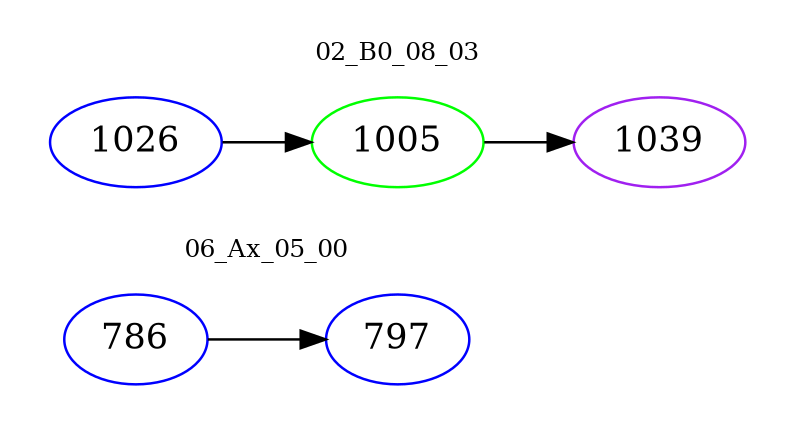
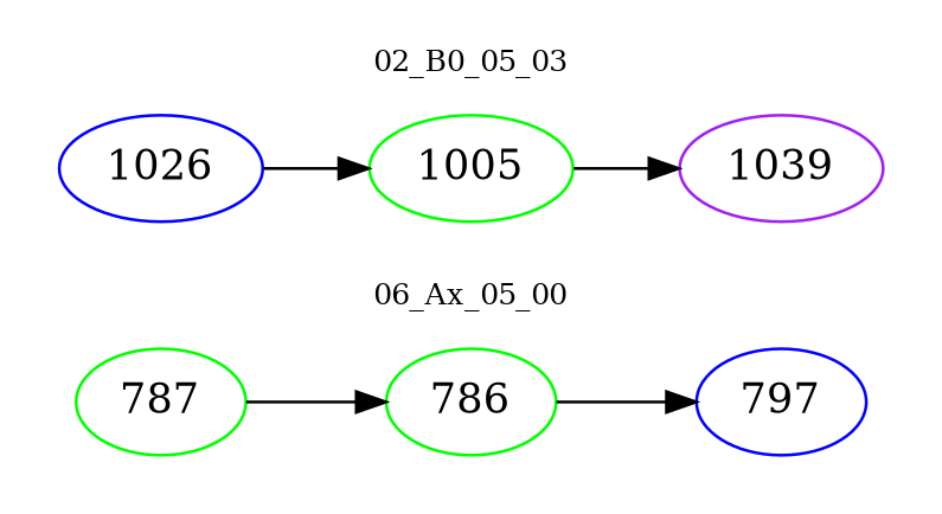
  digraph {
    rankdir=LR
    node [color=blue]
    edge [color=black]
-   n2 [label=786]
+   n1 [color=green label=787]
+   n2 [color=green label=786]
    n3 [label=797]
    n4 [label=1026]
    n5 [color=green label=1005]
    n6 [color=purple label=1039]
    subgraph cluster_1 {
      color=white
      fontsize=10
      label="06_Ax_05_00"
+     n1
      n2
      n3
    }
    subgraph cluster_2 {
      color=white
      fontsize=10
-     label="02_B0_08_03"
+     label="02_B0_05_03"
      n4
      n5
      n6
    }
+   n1 -> n2
    n2 -> n3
    n4 -> n5
    n5 -> n6
  }
